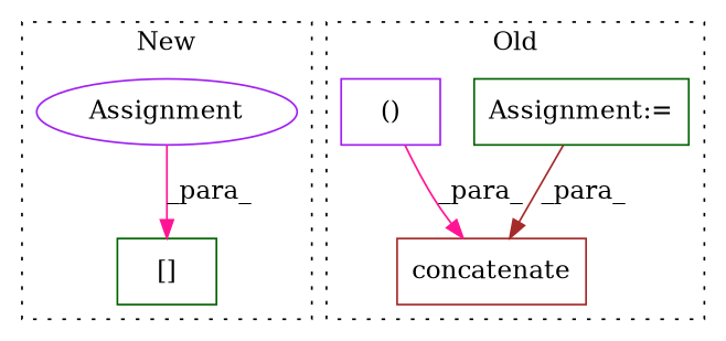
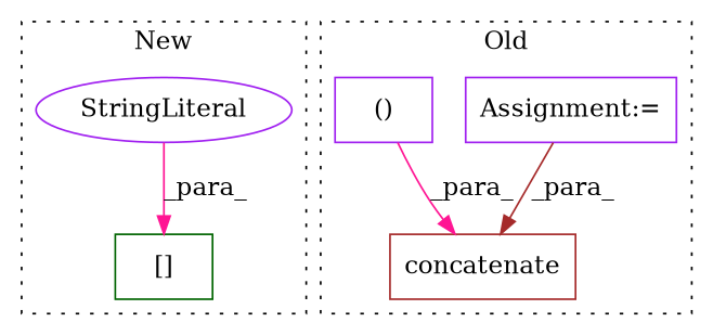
  digraph {
    node [color=darkgreen shape=box]
    edge [color=deeppink]
    n1 [a=2 l="11,1" label="[]" s="6117,6174"]
-   n2 [a=45 color=purple l=46 label=Assignment s=6128 shape=ellipse]
+   n2 [a=45 color=purple l=46 label=StringLiteral s=6128 shape=ellipse]
    n3 [a=32 color=brown l="12,1" label=concatenate s="6030,6243"]
-   n4 [a=7 l=2 label="Assignment:=" s=6020]
+   n4 [a=7 color=purple l=2 label="Assignment:=" s=6020]
    n5 [a=106 color=purple l=36 label="()" s=6075]
    subgraph cluster_1 {
      label=New
      style=dotted
      n1
      n2
    }
    subgraph cluster_2 {
      label=Old
      style=dotted
      n3
      n4
      n5
    }
    n2 -> n1 [label=_para_]
    n4 -> n3 [color=brown label=_para_]
    n5 -> n3 [label=_para_]
  }
